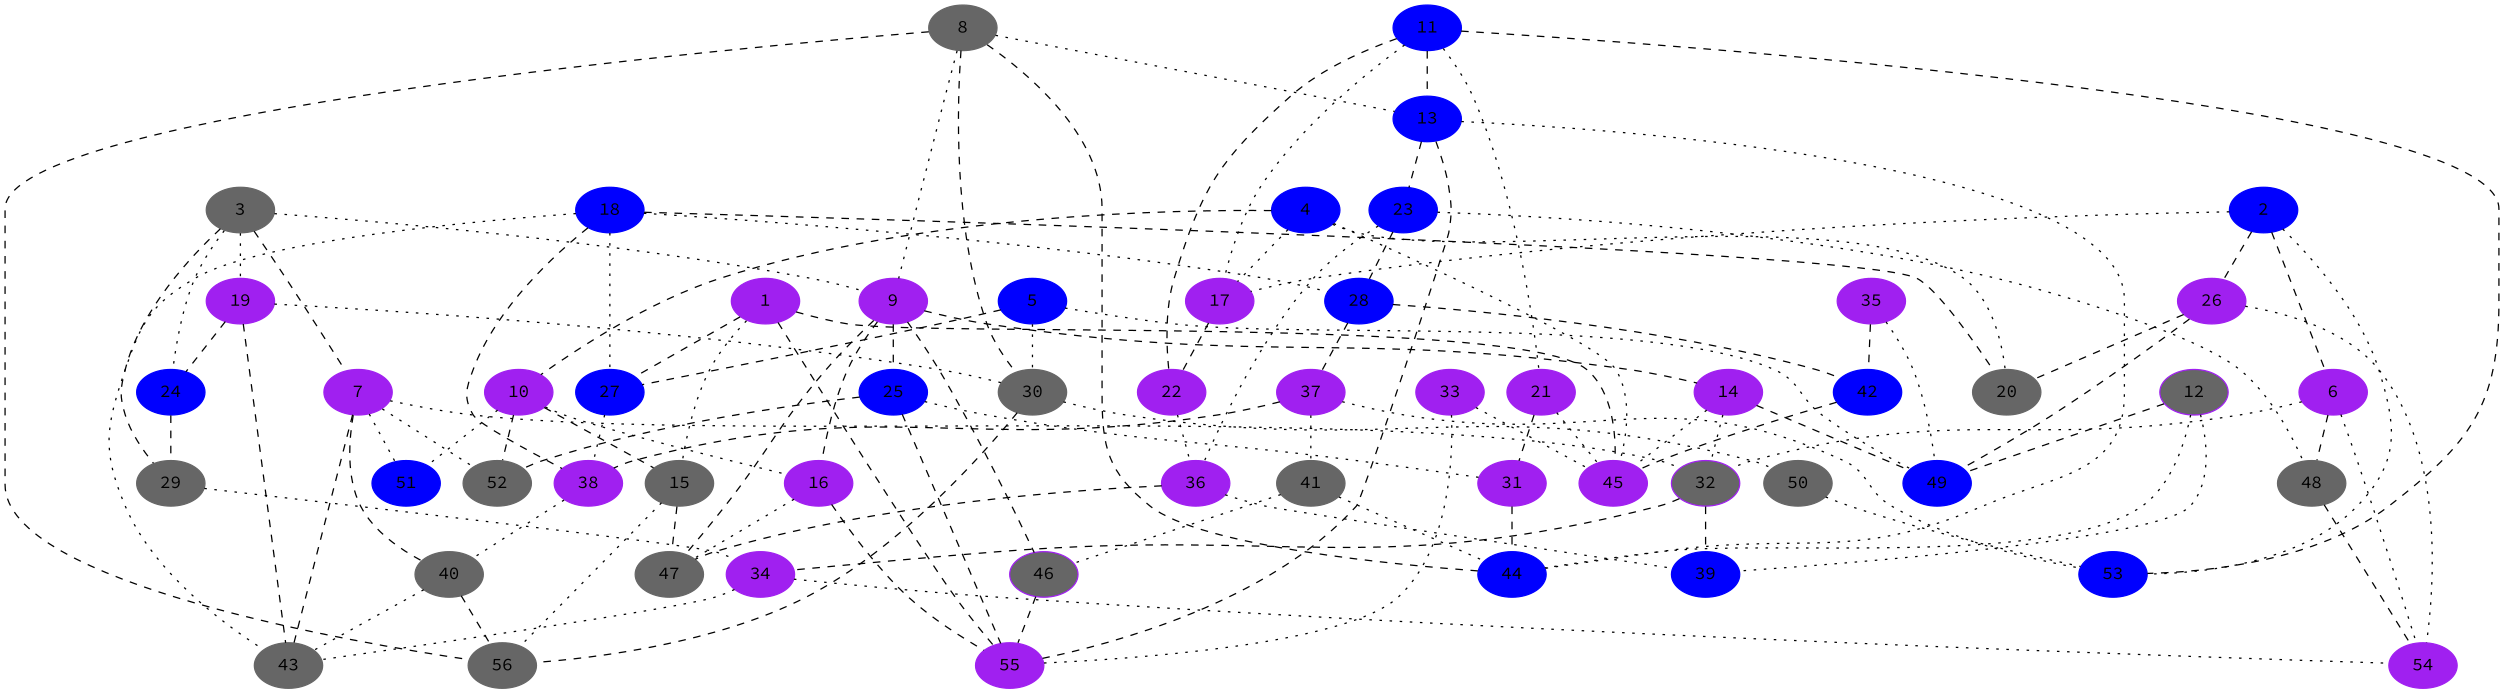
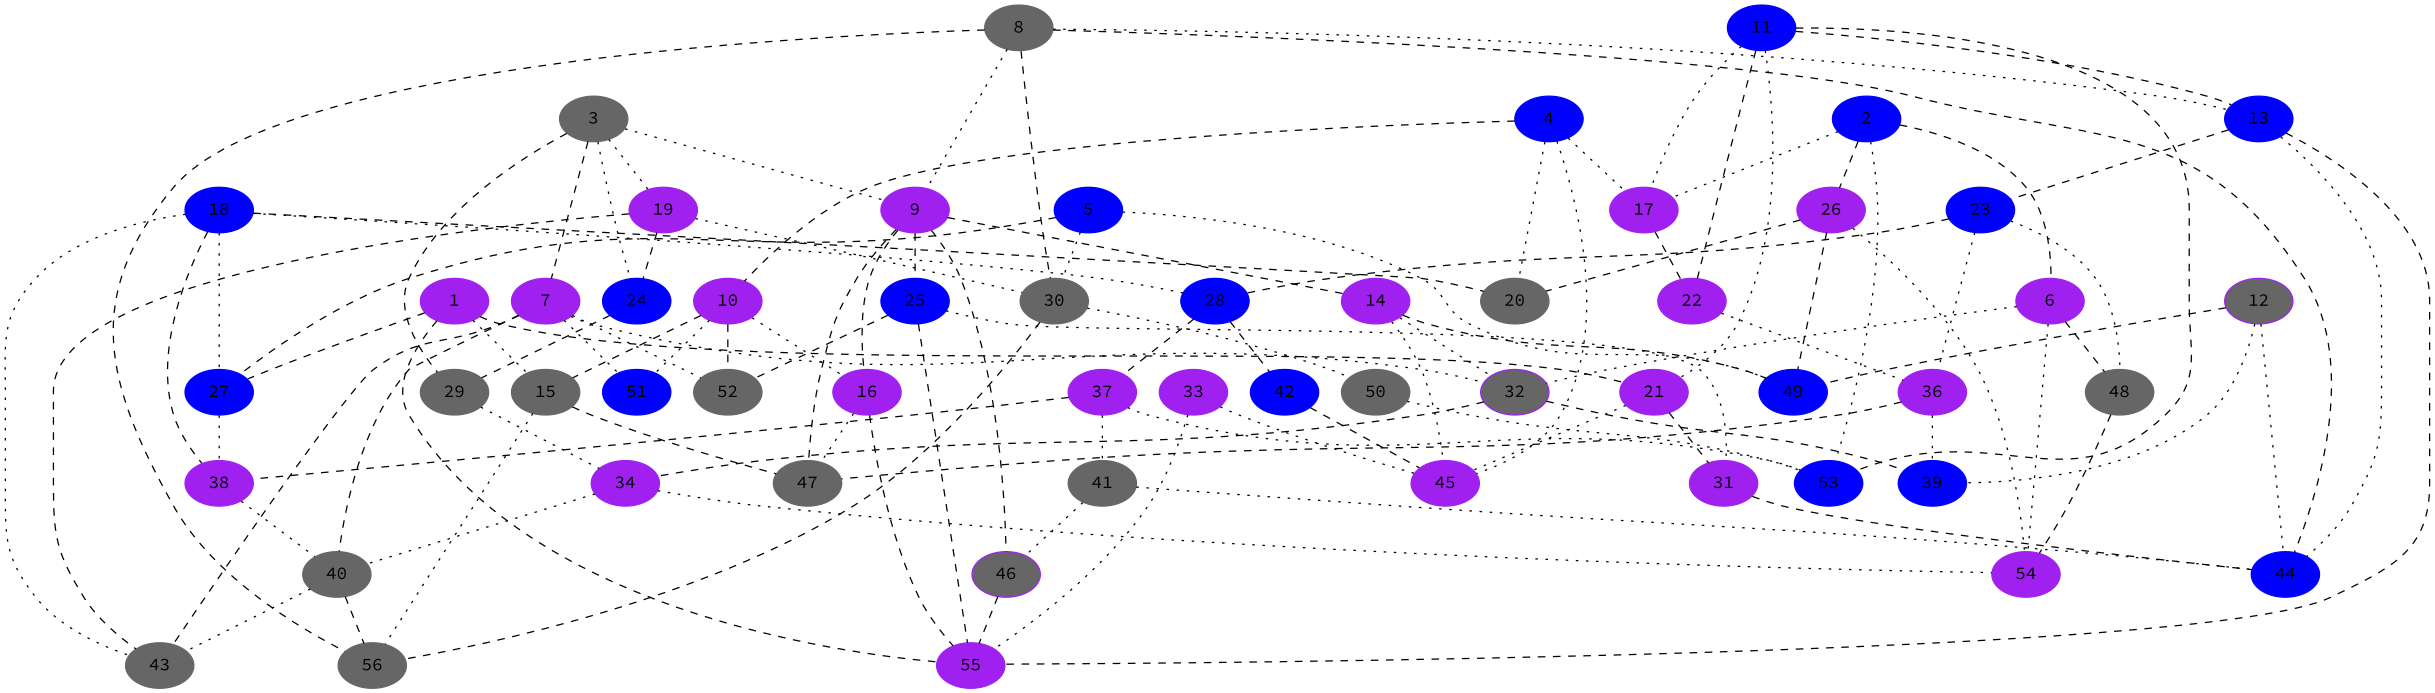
  graph {
    fontname="Source Code Pro"
    node [color=purple fontname="Source Code Pro" style=filled]
    edge [fontname="Source Code Pro" style=dashed]
    15 [color=gray40]
    1
    27 [color=blue]
    45
    55
    56 [color=gray40]
    47 [color=gray40]
    38
    2 [color=blue]
    6
    17
    26
    53 [color=blue]
    32 [fillcolor=gray40]
    48 [color=gray40]
    54
    22
    20 [color=gray40]
    49 [color=blue]
    3 [color=gray40]
    7
    9
    19
    24 [color=blue]
    29 [color=gray40]
    40 [color=gray40]
    43 [color=gray40]
    51 [color=blue]
    52 [color=gray40]
    14
    16
    25 [color=blue]
    46 [fillcolor=gray40]
    30 [color=gray40]
    34
    4 [color=blue]
    10
    5 [color=blue]
    50 [color=gray40]
    39 [color=blue]
    8 [color=gray40]
    13 [color=blue]
    44 [color=blue]
    23 [color=blue]
    31
    11 [color=blue]
    21
    36
    12 [fillcolor=gray40]
    28 [color=blue]
    18 [color=blue]
    37
    42 [color=blue]
    41 [color=gray40]
    33
-   35
    15 -- 56 [style=dotted]
    15 -- 47
    1 -- 15 [style=dotted]
    1 -- 27
-   1 -- 45
+   1 -- 21
    1 -- 55
    27 -- 38 [style=dotted]
    38 -- 40 [style=dotted]
    2 -- 6
    2 -- 17 [style=dotted]
    2 -- 26
    2 -- 53 [style=dotted]
    6 -- 32 [style=dotted]
    6 -- 48
    6 -- 54 [style=dotted]
    17 -- 22
    26 -- 54 [style=dotted]
    26 -- 20
    26 -- 49
    32 -- 34
    32 -- 39
    48 -- 54
    22 -- 36 [style=dotted]
    3 -- 7
    3 -- 9 [style=dotted]
    3 -- 19 [style=dotted]
    3 -- 24 [style=dotted]
    3 -- 29
    7 -- 32 [style=dotted]
    7 -- 40
    7 -- 43
    7 -- 51 [style=dotted]
    7 -- 52 [style=dotted]
    9 -- 47
    9 -- 14
    9 -- 16
    9 -- 25
    9 -- 46
    19 -- 24
    19 -- 43
    19 -- 30 [style=dotted]
    24 -- 29
    29 -- 34 [style=dotted]
    40 -- 56
    40 -- 43 [style=dotted]
    14 -- 45 [style=dotted]
    14 -- 32 [style=dotted]
    14 -- 49
    16 -- 55
    16 -- 47 [style=dotted]
    25 -- 55
    25 -- 52
    25 -- 31 [style=dotted]
    46 -- 55
    30 -- 56
    30 -- 50 [style=dotted]
    34 -- 54 [style=dotted]
-   34 -- 43 [style=dotted]
+   34 -- 40 [style=dotted]
    4 -- 45 [style=dotted]
    4 -- 17 [style=dotted]
    4 -- 20 [style=dotted]
    4 -- 10
    10 -- 15
    10 -- 51 [style=dotted]
    10 -- 52
    10 -- 16 [style=dotted]
    5 -- 27
    5 -- 49 [style=dotted]
    5 -- 30 [style=dotted]
    50 -- 53 [style=dotted]
    8 -- 56
    8 -- 9 [style=dotted]
    8 -- 30
    8 -- 13 [style=dotted]
    8 -- 44
    13 -- 55
    13 -- 44 [style=dotted]
    13 -- 23
    23 -- 48 [style=dotted]
    23 -- 36 [style=dotted]
    23 -- 28
    31 -- 44
    11 -- 17 [style=dotted]
    11 -- 53
    11 -- 22
    11 -- 13
    11 -- 21 [style=dotted]
    21 -- 45 [style=dotted]
    21 -- 31
    36 -- 47
    36 -- 39 [style=dotted]
    12 -- 49
    12 -- 39 [style=dotted]
    12 -- 44 [style=dotted]
    28 -- 37
    28 -- 42
    18 -- 27 [style=dotted]
    18 -- 38
    18 -- 20
    18 -- 43 [style=dotted]
    18 -- 28 [style=dotted]
    37 -- 38
    37 -- 53 [style=dotted]
    37 -- 41 [style=dotted]
    42 -- 45
    41 -- 46 [style=dotted]
    41 -- 44 [style=dotted]
    33 -- 45 [style=dotted]
    33 -- 55 [style=dotted]
-   35 -- 49 [style=dotted]
-   35 -- 42
  }
